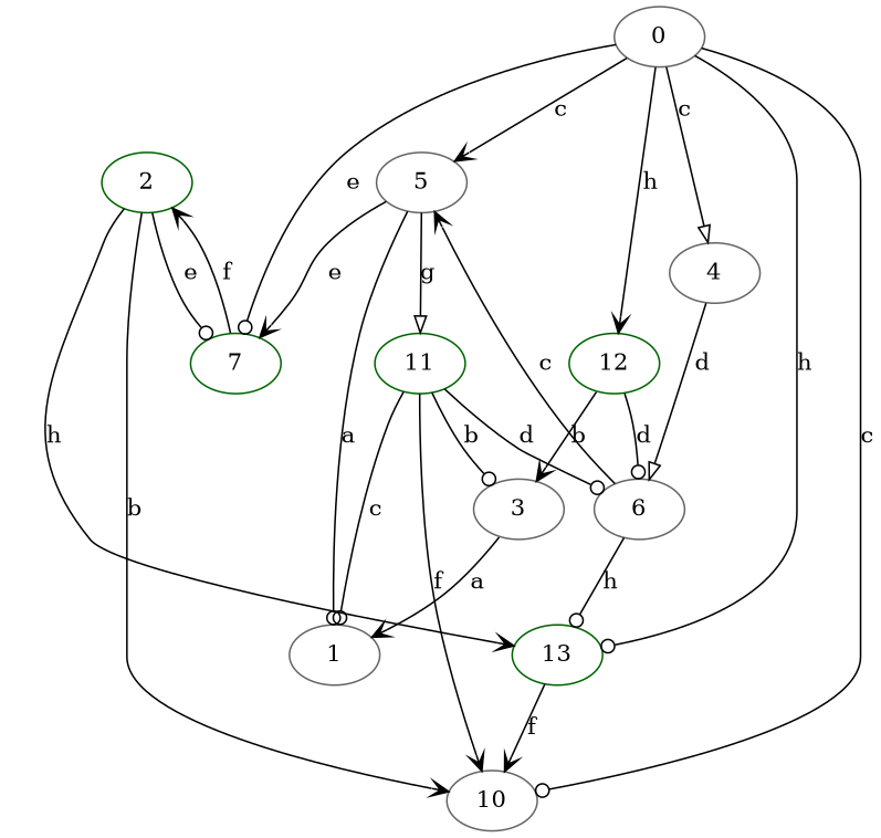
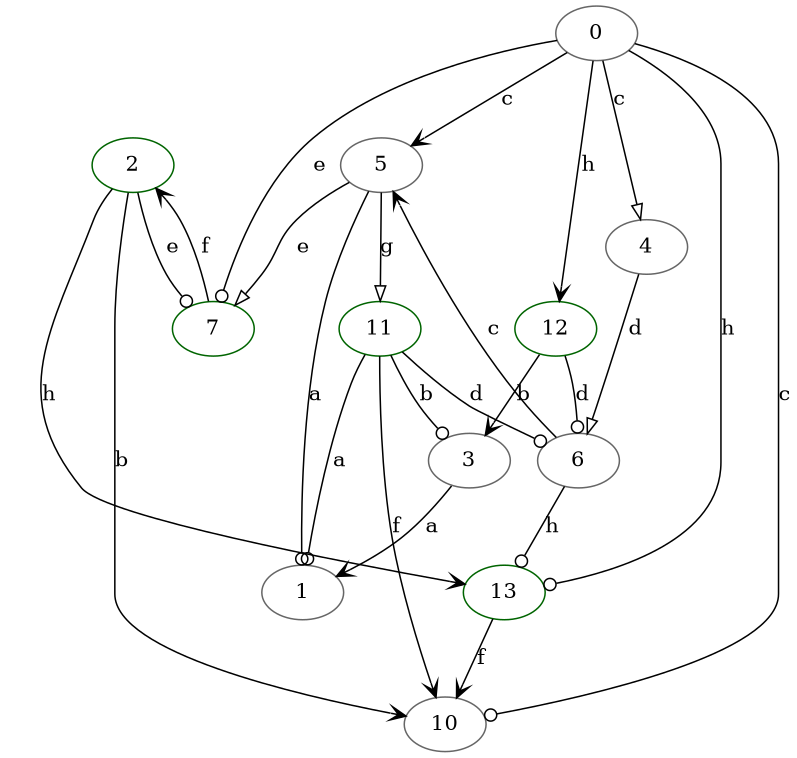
  strict digraph {
    node [color=gray40]
    edge [arrowhead=odot]
    2 [color=darkgreen]
    7 [color=darkgreen]
    10
    13 [color=darkgreen]
    3
    1
    4
    6
    5
    11 [color=darkgreen]
    0
    12 [color=darkgreen]
    2 -> 7 [label=e]
    2 -> 10 [arrowhead=vee label=b]
    2 -> 13 [arrowhead=vee label=h]
    7 -> 2 [arrowhead=vee label=f]
    13 -> 10 [arrowhead=vee label=f]
    3 -> 1 [arrowhead=vee label=a]
    4 -> 6 [arrowhead=onormal label=d]
    6 -> 13 [label=h]
    6 -> 5 [arrowhead=vee label=c]
-   5 -> 7 [arrowhead=vee label=e]
+   5 -> 7 [arrowhead=onormal label=e]
    5 -> 1 [label=a]
    5 -> 11 [arrowhead=onormal label=g]
    11 -> 10 [arrowhead=vee label=f]
    11 -> 3 [label=b]
-   11 -> 1 [label=c]
+   11 -> 1 [label=a]
    11 -> 6 [label=d]
    0 -> 7 [label=e]
    0 -> 10 [label=c]
    0 -> 13 [label=h]
    0 -> 4 [arrowhead=onormal label=c]
    0 -> 5 [arrowhead=vee label=c]
    0 -> 12 [arrowhead=vee label=h]
    12 -> 3 [arrowhead=vee label=b]
    12 -> 6 [label=d]
  }
